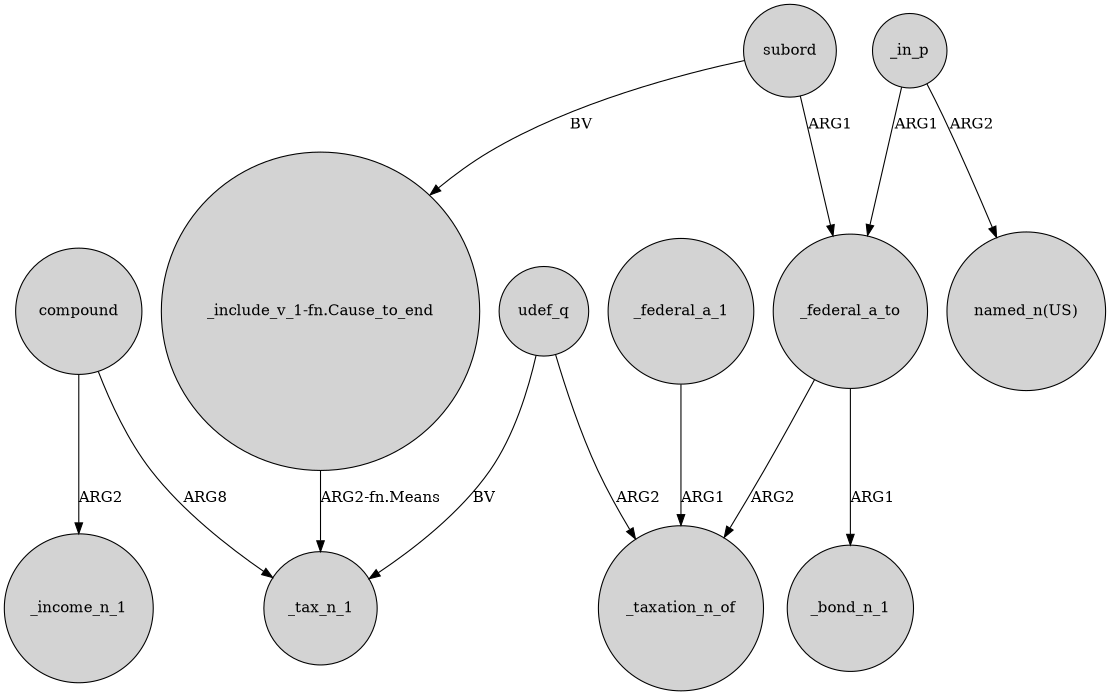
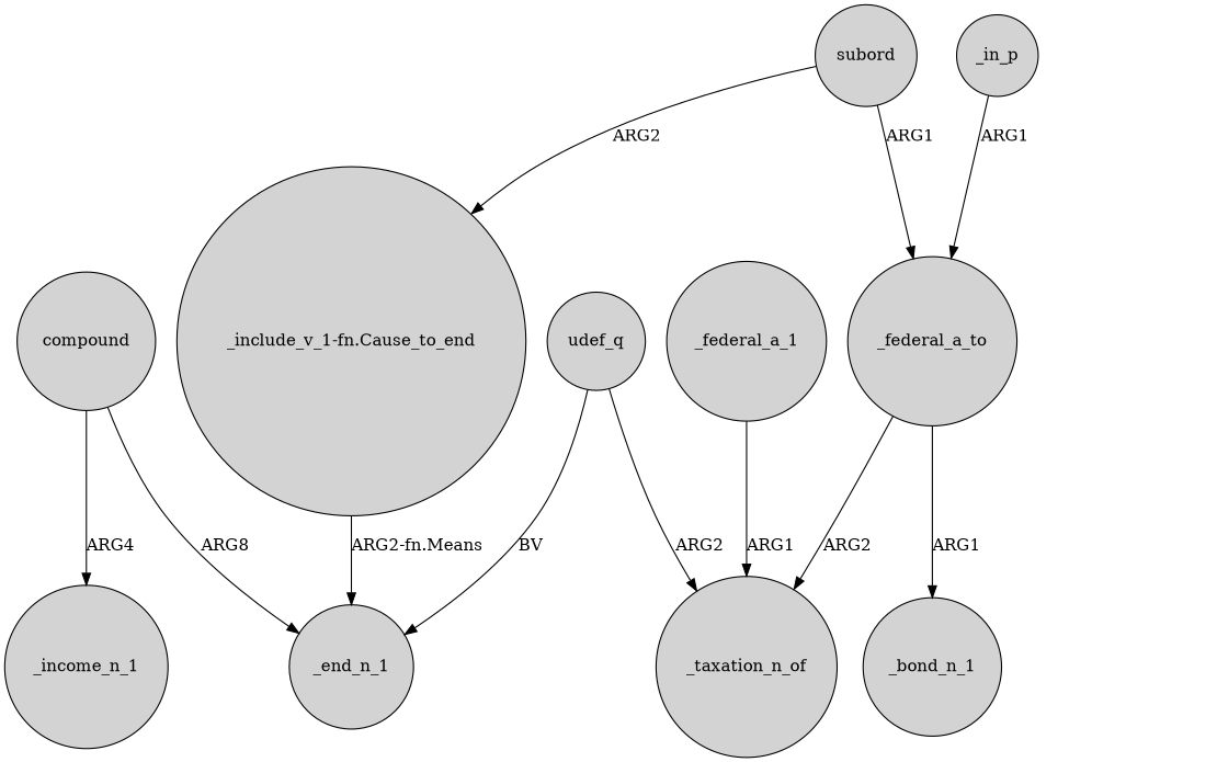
  digraph {
    node [shape=circle style=filled]
    n1 [label=_federal_a_to]
    subord
    "_include_v_1-fn.Cause_to_end"
    _taxation_n_of
    _bond_n_1
-   _tax_n_1
+   _tax_n_1 [label=_end_n_1]
    _federal_a_1
    udef_q
    compound
    _income_n_1
    _in_p
-   "named_n(US)"
    n1 -> _taxation_n_of [label=ARG2]
    n1 -> _bond_n_1 [label=ARG1]
    subord -> n1 [label=ARG1]
-   subord -> "_include_v_1-fn.Cause_to_end" [label=BV]
+   subord -> "_include_v_1-fn.Cause_to_end" [label=ARG2]
    "_include_v_1-fn.Cause_to_end" -> _tax_n_1 [label="ARG2-fn.Means"]
    _federal_a_1 -> _taxation_n_of [label=ARG1]
    udef_q -> _taxation_n_of [label=ARG2]
    udef_q -> _tax_n_1 [label=BV]
    compound -> _tax_n_1 [label=ARG8]
-   compound -> _income_n_1 [label=ARG2]
+   compound -> _income_n_1 [label=ARG4]
    _in_p -> n1 [label=ARG1]
-   _in_p -> "named_n(US)" [label=ARG2]
  }
